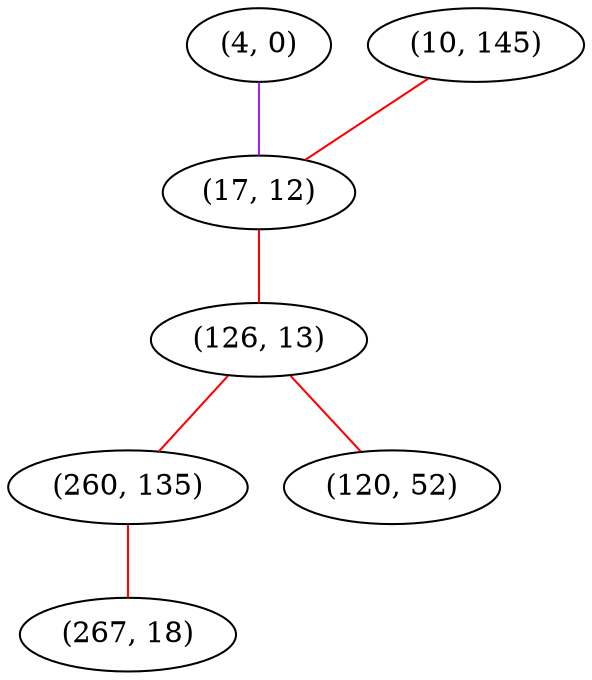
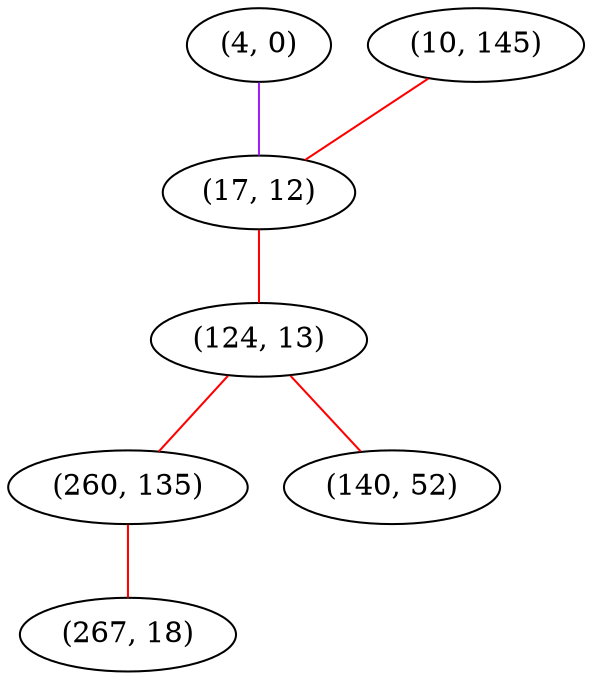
  graph {
    edge [color=red weight=1]
    "(260, 135)"
    "(267, 18)"
    n3 [label="(4, 0)"]
    "(17, 12)"
-   "(124, 13)" [label="(126, 13)"]
+   "(124, 13)"
    n6 [label="(10, 145)"]
-   "(120, 52)"
+   "(120, 52)" [label="(140, 52)"]
    "(260, 135)" -- "(267, 18)"
    n3 -- "(17, 12)" [color=purple weight=4]
    "(17, 12)" -- "(124, 13)"
    "(124, 13)" -- "(260, 135)"
    "(124, 13)" -- "(120, 52)"
    n6 -- "(17, 12)"
  }
